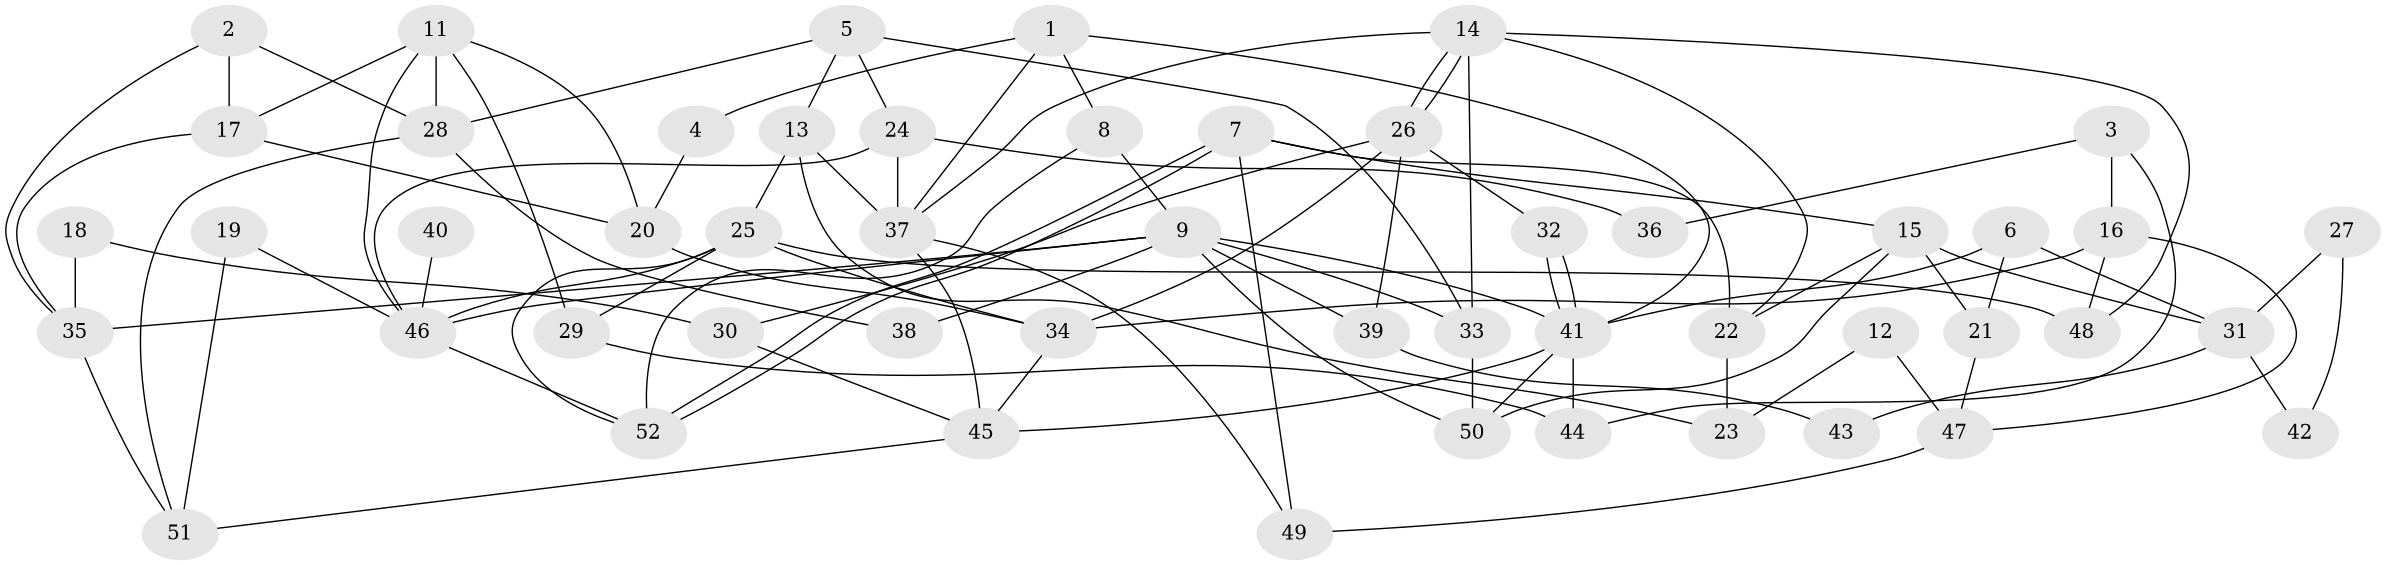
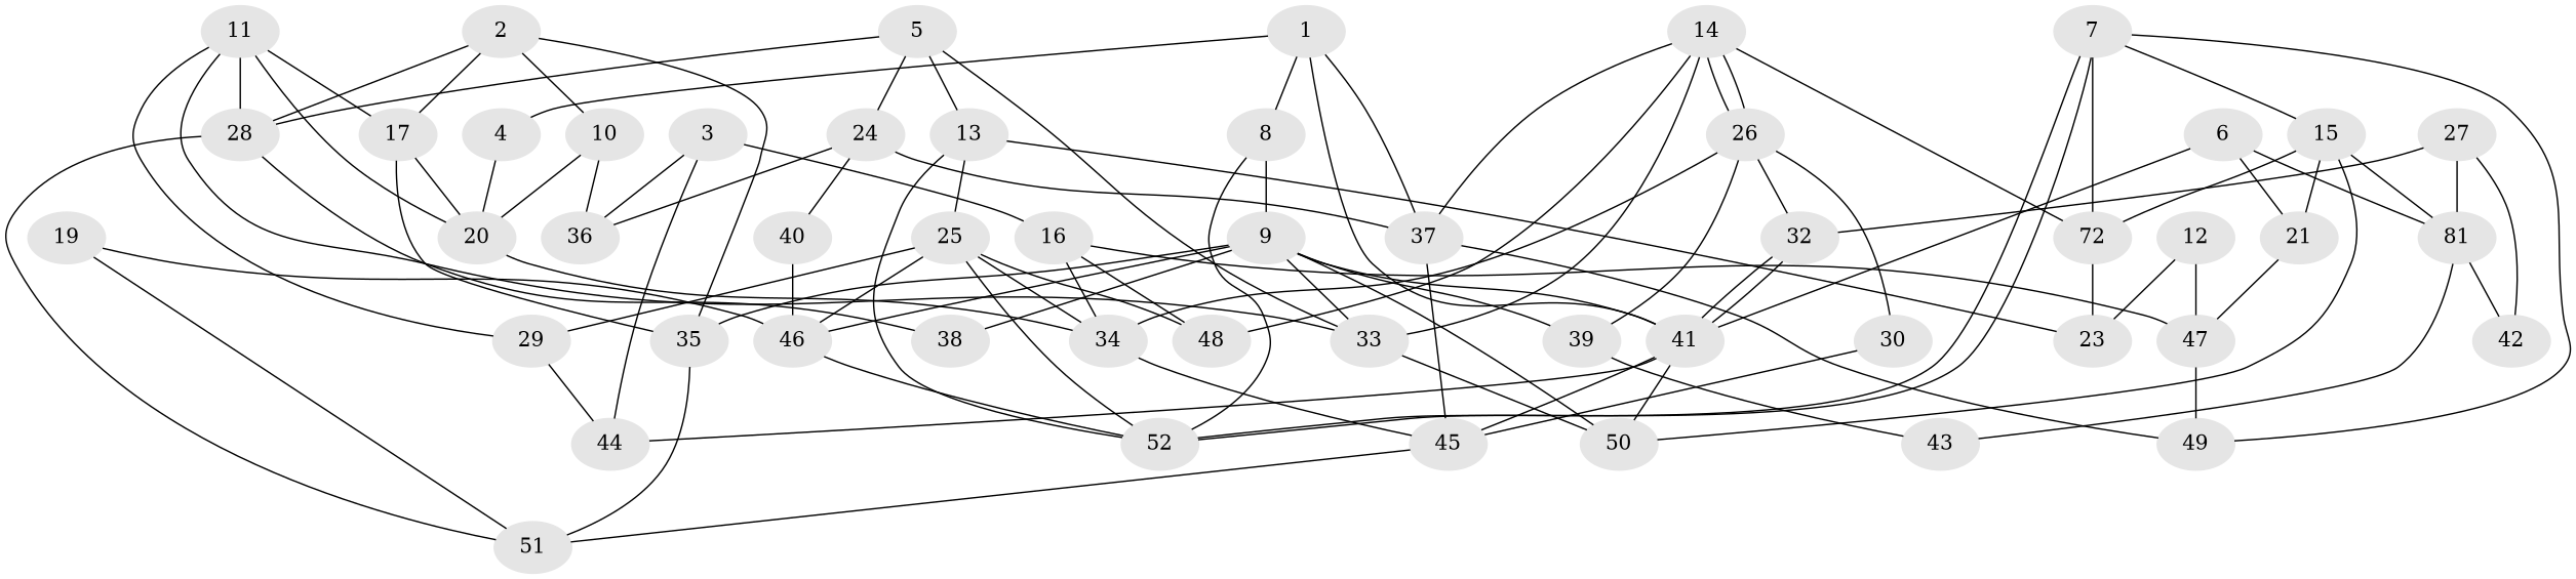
  graph {
    node [color=gray90 style=filled]
    1
    4
    8
    37
    41
    20
    52
    9
    49
    45
    44
    50
    2
+   10
    17
    28
    35
    36
    38
    51
    3
    16
    47
    48
    34
    5
    13
    24
    33
    23
    25
    40
    6
    21
-   31
+   31 [label=81]
    42
    43
    7
    15
-   22
+   22 [label=72]
    39
    46
    11
    29
    12
    14
    26
    30
    32
-   18
    19
    27
    1 -- 4
    1 -- 8
    1 -- 37
    1 -- 41
    4 -- 20
    8 -- 52
    8 -- 9
    37 -- 49
    37 -- 45
    41 -- 45
    41 -- 44
    41 -- 50
    20 -- 34
    9 -- 41
    9 -- 50
    9 -- 35
    9 -- 38
    9 -- 33
    9 -- 39
    9 -- 46
    45 -- 51
+   2 -- 10
    2 -- 17
    2 -- 28
    2 -- 35
+   10 -- 20
+   10 -- 36
    17 -- 20
    17 -- 35
    28 -- 38
    28 -- 51
    35 -- 51
    3 -- 44
    3 -- 36
    3 -- 16
    16 -- 47
    16 -- 48
    16 -- 34
    47 -- 49
    34 -- 45
    5 -- 28
    5 -- 13
    5 -- 24
    5 -- 33
-   13 -- 37
+   13 -- 52
    13 -- 23
    13 -- 25
    24 -- 37
    24 -- 36
-   24 -- 46
+   24 -- 40
    33 -- 50
    25 -- 52
    25 -- 48
    25 -- 34
    25 -- 46
    25 -- 29
    40 -- 46
    6 -- 41
    6 -- 21
    6 -- 31
    21 -- 47
    31 -- 42
    31 -- 43
    7 -- 52
    7 -- 52
    7 -- 49
    7 -- 15
    7 -- 22
    15 -- 50
    15 -- 21
    15 -- 31
    15 -- 22
    22 -- 23
    39 -- 43
    46 -- 52
    11 -- 20
    11 -- 17
    11 -- 28
-   11 -- 46
+   11 -- 33
    11 -- 29
    29 -- 44
    12 -- 47
    12 -- 23
    14 -- 37
    14 -- 48
    14 -- 33
    14 -- 22
    14 -- 26
    14 -- 26
    26 -- 34
    26 -- 39
    26 -- 30
    26 -- 32
    30 -- 45
    32 -- 41
    32 -- 41
-   18 -- 35
-   18 -- 30
    19 -- 51
    19 -- 46
    27 -- 31
    27 -- 42
+   27 -- 32
  }
